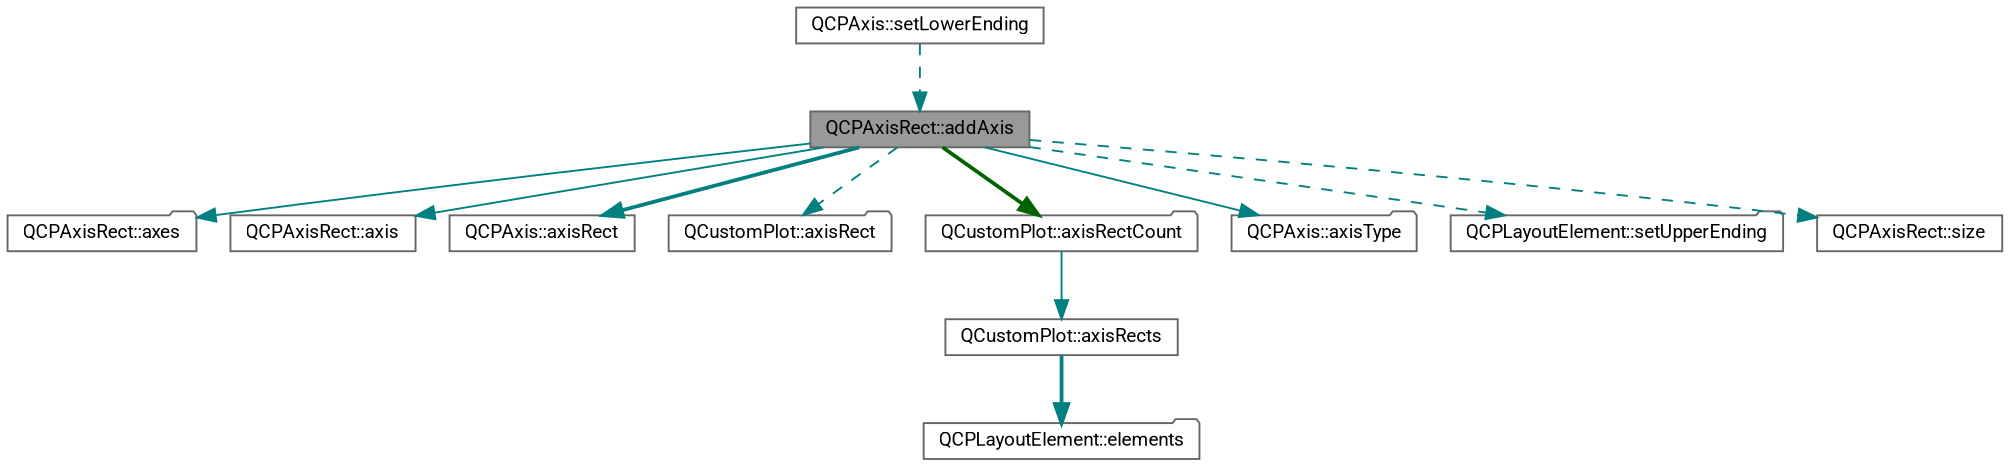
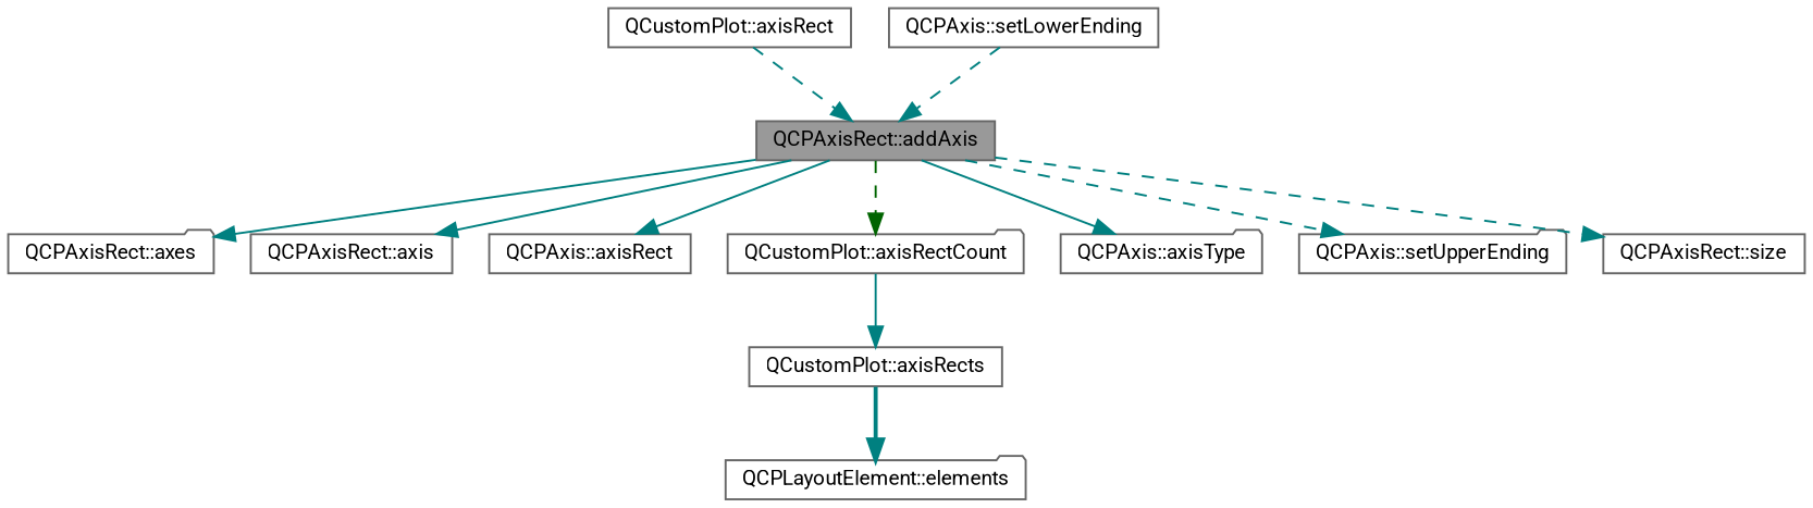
  digraph {
    fontname=Roboto
    rankdir=TB
    node [color=grey40 fillcolor=white fontname=Roboto fontsize=10 shape=box style=filled]
    edge [color=teal fontname=Roboto fontsize=10 labelfontname=Helvetica labelfontsize=10 style=dashed]
    n1 [color=gray40 fillcolor=grey60 fontcolor=black height=0.2 label="QCPAxisRect::addAxis" width=0.4]
    n2 [height=0.2 label="QCPAxisRect::axes" shape=folder width=0.4]
    n3 [height=0.2 label="QCPAxisRect::axis" width=0.4]
    n4 [height=0.2 label="QCPAxis::axisRect" width=0.4]
-   n5 [height=0.2 label="QCustomPlot::axisRect" shape=folder width=0.4]
+   n5 [height=0.2 label="QCustomPlot::axisRect" width=0.4]
    n6 [height=0.2 label="QCustomPlot::axisRectCount" shape=folder width=0.4]
    n7 [height=0.2 label="QCPAxis::axisType" shape=folder width=0.4]
-   n8 [height=0.2 label="QCPLayoutElement::setUpperEnding" shape=folder width=0.4]
+   n8 [height=0.2 label="QCPAxis::setUpperEnding" shape=folder width=0.4]
    n9 [height=0.2 label="QCPAxisRect::size" width=0.4]
    n10 [height=0.2 label="QCustomPlot::axisRects" width=0.4]
    n11 [height=0.2 label="QCPAxis::setLowerEnding" width=0.4]
    n12 [height=0.2 label="QCPLayoutElement::elements" shape=folder width=0.4]
    n1 -> n2 [style=solid]
    n1 -> n3 [style=solid]
-   n1 -> n4 [style=bold]
-   n1 -> n5
-   n1 -> n6 [color=darkgreen style=bold]
+   n1 -> n4 [style=solid]
+   n5 -> n1
+   n1 -> n6 [color=darkgreen]
    n1 -> n7 [style=solid]
    n1 -> n8
    n1 -> n9
    n6 -> n10 [style=solid]
    n10 -> n12 [style=bold]
    n11 -> n1
  }
